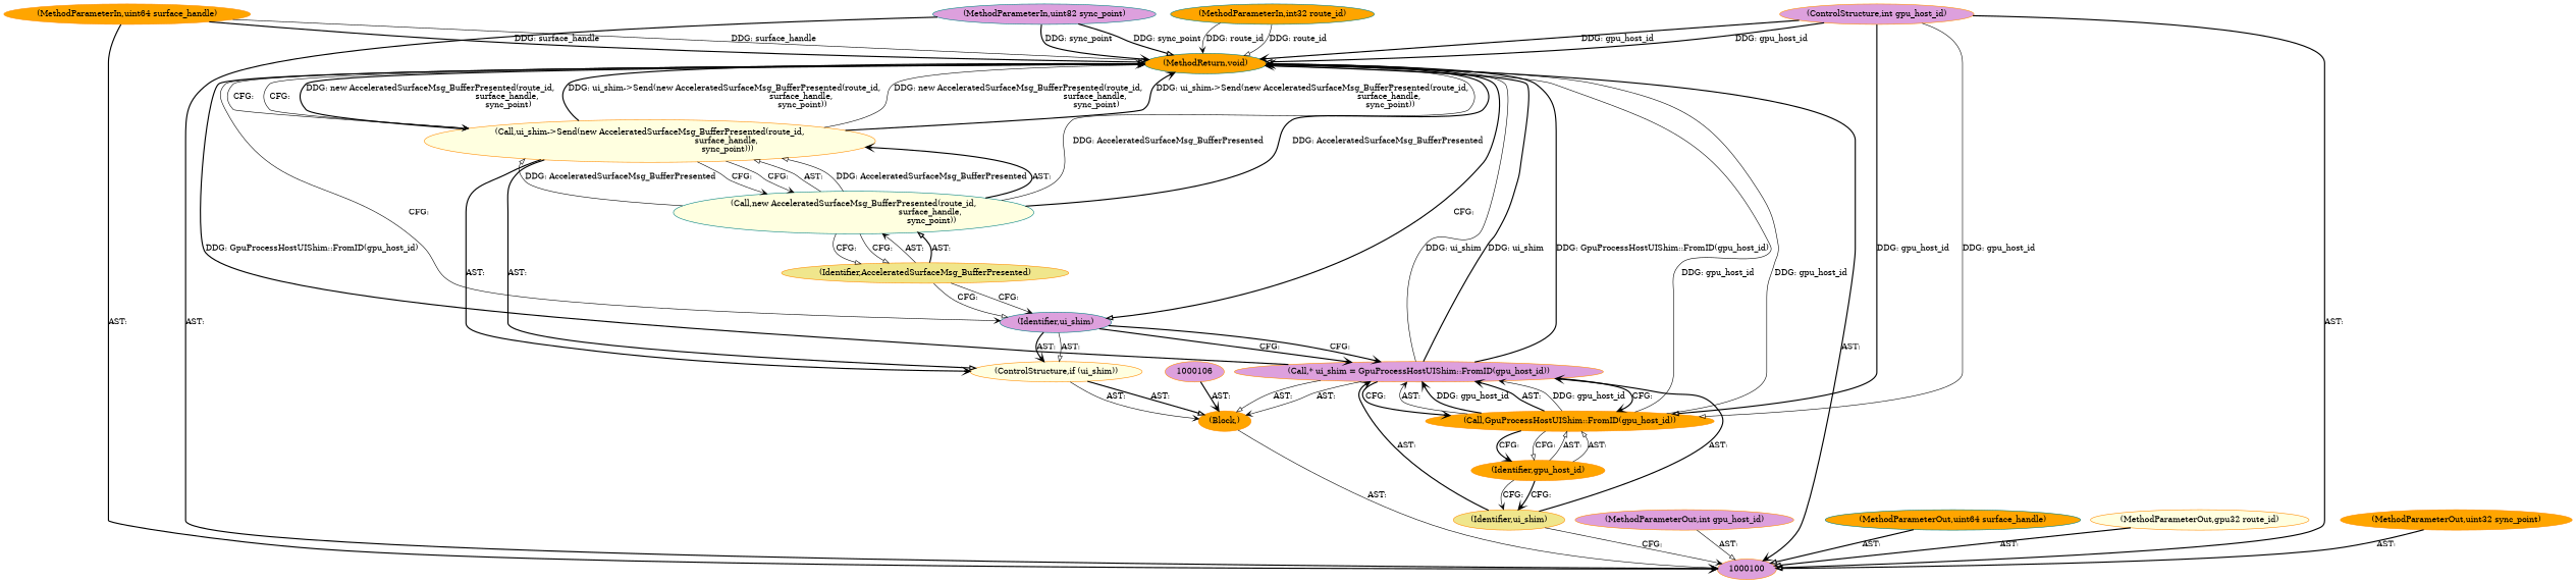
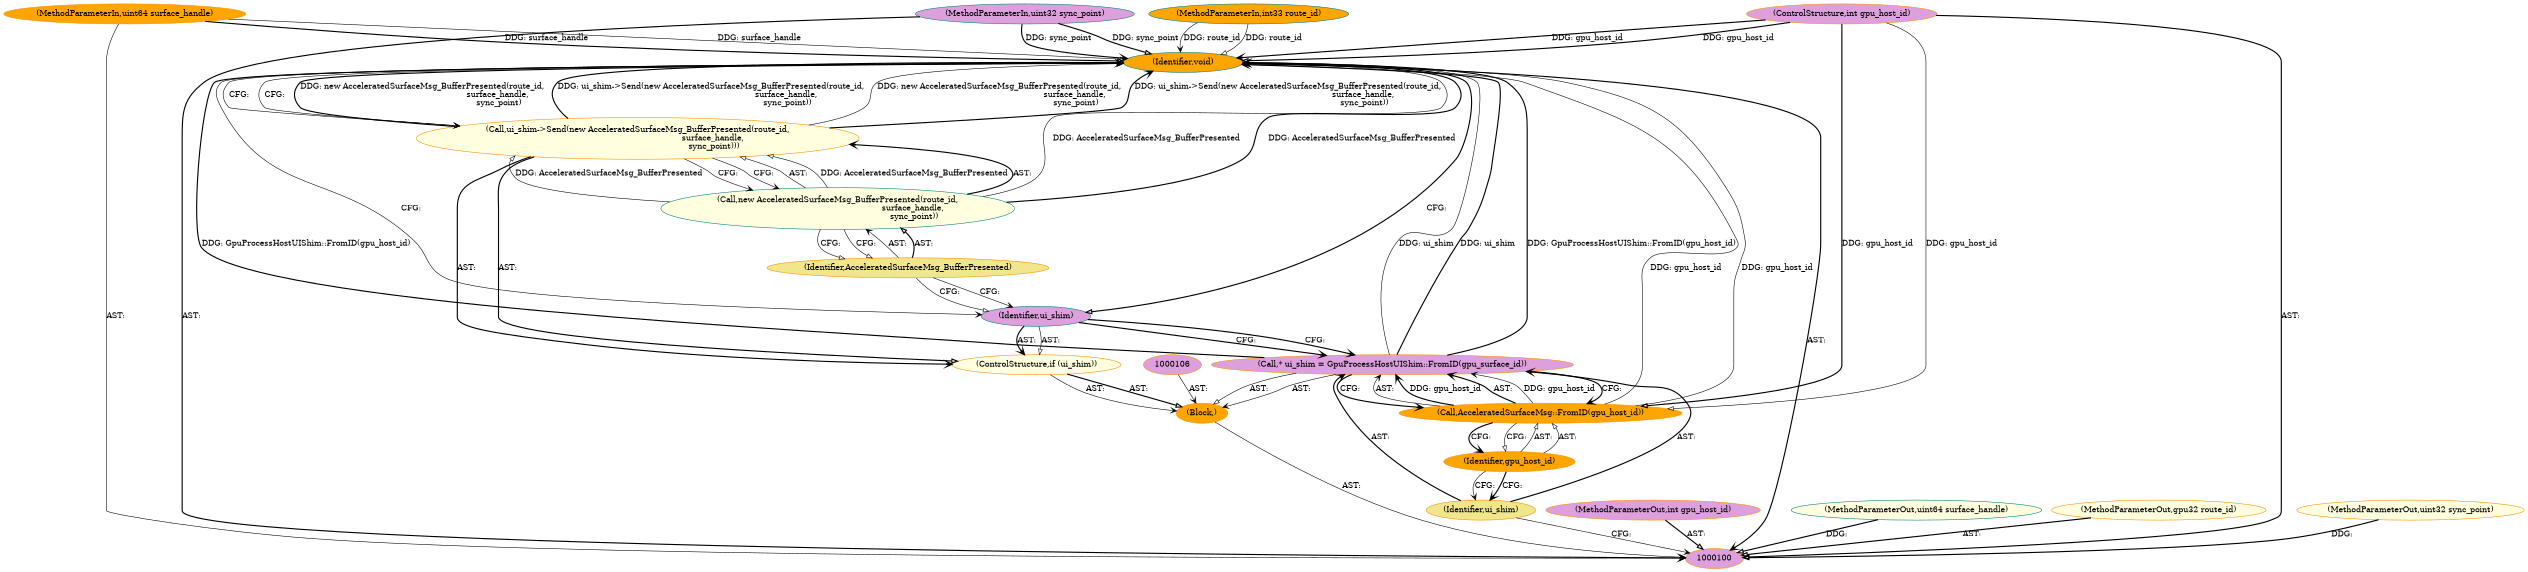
  digraph {
    node [color=darkorange fillcolor=plum style=filled]
    edge [arrowhead=vee style=bold]
-   n1 [color=teal fillcolor=orange label="(MethodReturn,void)"]
+   n1 [color=teal fillcolor=orange label="(Identifier,void)"]
    n2 [color=teal label="(Identifier,ui_shim)"]
    n3 [fillcolor=lightyellow label="(Call,ui_shim->Send(new AcceleratedSurfaceMsg_BufferPresented(route_id,\n                                                            surface_handle,\n                                                             sync_point)))"]
    1000100
-   n5 [label="(Call,* ui_shim = GpuProcessHostUIShim::FromID(gpu_host_id))"]
+   n5 [label="(Call,* ui_shim = GpuProcessHostUIShim::FromID(gpu_surface_id))"]
    n6 [fillcolor=lightyellow label="(ControlStructure,if (ui_shim))"]
    n7 [color=teal fillcolor=lightyellow label="(Call,new AcceleratedSurfaceMsg_BufferPresented(route_id,\n                                                            surface_handle,\n                                                             sync_point))"]
    n8 [label="(ControlStructure,int gpu_host_id)"]
-   n9 [fillcolor=orange label="(Call,GpuProcessHostUIShim::FromID(gpu_host_id))"]
+   n9 [fillcolor=orange label="(Call,AcceleratedSurfaceMsg::FromID(gpu_host_id))"]
    n10 [fillcolor=orange label="(Identifier,gpu_host_id)"]
    n11 [label="(MethodParameterOut,int gpu_host_id)"]
    n12 [fillcolor=orange label="(MethodParameterIn,uint64 surface_handle)"]
-   n13 [color=teal fillcolor=orange label="(MethodParameterOut,uint64 surface_handle)"]
-   n14 [color=teal fillcolor=orange label="(MethodParameterIn,int32 route_id)"]
+   n13 [color=teal fillcolor=lightyellow label="(MethodParameterOut,uint64 surface_handle)"]
+   n14 [color=teal fillcolor=orange label="(MethodParameterIn,int33 route_id)"]
    n15 [fillcolor=lightyellow label="(MethodParameterOut,gpu32 route_id)"]
-   n16 [color=teal label="(MethodParameterIn,uint82 sync_point)"]
-   n17 [fillcolor=orange label="(MethodParameterOut,uint32 sync_point)"]
+   n16 [color=teal label="(MethodParameterIn,uint32 sync_point)"]
+   n17 [fillcolor=lightyellow label="(MethodParameterOut,uint32 sync_point)"]
    n18 [fillcolor=orange label="(Block,)"]
    n19 [fillcolor=khaki label="(Identifier,ui_shim)"]
    n20 [fillcolor=khaki label="(Identifier,AcceleratedSurfaceMsg_BufferPresented)"]
    1000106
    n1 -> n2 [label="CFG: " style=solid]
    n1 -> n2 [arrowhead=onormal label="CFG: "]
    n1 -> n3 [label="CFG: " style=solid]
    n1 -> n3 [label="CFG: " style=solid]
    n1 -> 1000100 [label="AST: "]
    n2 -> n5 [label="CFG: "]
    n2 -> n5 [label="CFG: "]
    n2 -> n6 [arrowhead=onormal label="AST: " style=solid]
    n2 -> n6 [label="AST: "]
    n3 -> n1 [arrowhead=onormal label="DDG: new AcceleratedSurfaceMsg_BufferPresented(route_id,\n                                                            surface_handle,\n                                                             sync_point)"]
    n3 -> n1 [arrowhead=onormal label="DDG: ui_shim->Send(new AcceleratedSurfaceMsg_BufferPresented(route_id,\n                                                            surface_handle,\n                                                             sync_point))"]
    n3 -> n1 [label="DDG: new AcceleratedSurfaceMsg_BufferPresented(route_id,\n                                                            surface_handle,\n                                                             sync_point)" style=solid]
    n3 -> n1 [label="DDG: ui_shim->Send(new AcceleratedSurfaceMsg_BufferPresented(route_id,\n                                                            surface_handle,\n                                                             sync_point))"]
    n3 -> n6 [arrowhead=onormal label="AST: "]
    n3 -> n6 [label="AST: "]
    n3 -> n7 [label="CFG: " style=solid]
    n3 -> n7 [label="CFG: " style=solid]
    n5 -> n1 [label="DDG: ui_shim"]
    n5 -> n1 [label="DDG: GpuProcessHostUIShim::FromID(gpu_host_id)"]
    n5 -> n1 [label="DDG: ui_shim" style=solid]
    n5 -> n1 [label="DDG: GpuProcessHostUIShim::FromID(gpu_host_id)"]
    n5 -> n9 [label="CFG: "]
    n5 -> n9 [label="CFG: "]
    n5 -> n18 [arrowhead=onormal label="AST: " style=solid]
    n5 -> n18 [label="AST: " style=solid]
    n6 -> n18 [arrowhead=onormal label="AST: "]
    n6 -> n18 [label="AST: " style=solid]
    n7 -> n1 [label="DDG: AcceleratedSurfaceMsg_BufferPresented"]
    n7 -> n1 [label="DDG: AcceleratedSurfaceMsg_BufferPresented" style=solid]
    n7 -> n3 [arrowhead=onormal label="AST: " style=solid]
    n7 -> n3 [arrowhead=onormal label="DDG: AcceleratedSurfaceMsg_BufferPresented" style=solid]
    n7 -> n3 [label="AST: "]
    n7 -> n3 [arrowhead=onormal label="DDG: AcceleratedSurfaceMsg_BufferPresented" style=solid]
    n7 -> n20 [arrowhead=onormal label="CFG: " style=solid]
    n7 -> n20 [arrowhead=onormal label="CFG: " style=solid]
    n8 -> n1 [label="DDG: gpu_host_id"]
    n8 -> n1 [arrowhead=onormal label="DDG: gpu_host_id"]
    n8 -> 1000100 [arrowhead=onormal label="AST: "]
    n8 -> n9 [arrowhead=onormal label="DDG: gpu_host_id" style=solid]
    n8 -> n9 [arrowhead=onormal label="DDG: gpu_host_id"]
    n9 -> n1 [label="DDG: gpu_host_id" style=solid]
    n9 -> n1 [label="DDG: gpu_host_id" style=solid]
    n9 -> n5 [label="AST: " style=solid]
    n9 -> n5 [label="DDG: gpu_host_id"]
    n9 -> n5 [label="AST: "]
    n9 -> n5 [label="DDG: gpu_host_id" style=solid]
    n9 -> n10 [label="CFG: "]
    n9 -> n10 [arrowhead=onormal label="CFG: " style=solid]
    n10 -> n9 [arrowhead=onormal label="AST: " style=solid]
    n10 -> n9 [arrowhead=onormal label="AST: " style=solid]
    n10 -> n19 [label="CFG: " style=solid]
    n10 -> n19 [label="CFG: "]
-   n11 -> 1000100 [arrowhead=onormal label="AST: " style=solid]
+   n11 -> 1000100 [arrowhead=onormal label="AST: "]
    n12 -> n1 [arrowhead=onormal label="DDG: surface_handle" style=solid]
    n12 -> n1 [arrowhead=onormal label="DDG: surface_handle"]
-   n12 -> 1000100 [label="AST: "]
-   n13 -> 1000100 [arrowhead=onormal label="AST: "]
+   n12 -> 1000100 [label="AST: " style=solid]
+   n13 -> 1000100 [arrowhead=onormal label="DDG: "]
    n14 -> n1 [label="DDG: route_id" style=solid]
    n14 -> n1 [arrowhead=onormal label="DDG: route_id" style=solid]
    n15 -> 1000100 [arrowhead=onormal label="AST: "]
    n16 -> n1 [label="DDG: sync_point"]
    n16 -> n1 [arrowhead=onormal label="DDG: sync_point"]
    n16 -> 1000100 [label="AST: "]
-   n17 -> 1000100 [arrowhead=onormal label="AST: "]
-   n18 -> 1000100 [arrowhead=onormal label="AST: " style=solid]
+   n17 -> 1000100 [arrowhead=onormal label="DDG: "]
+   n18 -> 1000100 [label="AST: " style=solid]
    n19 -> 1000100 [label="CFG: " style=solid]
    n19 -> n5 [label="AST: "]
    n19 -> n5 [label="AST: "]
    n20 -> n2 [label="CFG: " style=solid]
    n20 -> n2 [arrowhead=onormal label="CFG: " style=solid]
    n20 -> n7 [label="AST: " style=solid]
    n20 -> n7 [arrowhead=onormal label="AST: "]
-   1000106 -> n18 [label="AST: "]
+   1000106 -> n18 [label="AST: " style=solid]
  }
